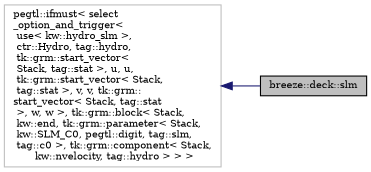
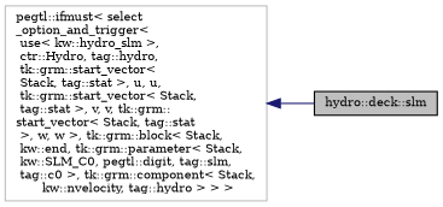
  digraph {
    rankdir=LR
    fontname="DejaVu Serif"
    node [fontname="DejaVu Serif" fontsize=9 shape=record]
-   n1 [color=black fillcolor=grey75 fontcolor=black height=0.2 label="breeze::deck::slm" style=filled width=0.4]
+   n1 [color=black fillcolor=grey75 fontcolor=black height=0.2 label="hydro::deck::slm" style=filled width=0.4]
    n2 [color=grey75 height=0.2 label="pegtl::ifmust\< select\l_option_and_trigger\<\l use\< kw::hydro_slm \>,\l ctr::Hydro, tag::hydro,\l tk::grm::start_vector\<\l Stack, tag::stat \>, u, u,\l tk::grm::start_vector\< Stack,\l tag::stat \>, v, v, tk::grm::\lstart_vector\< Stack, tag::stat\l \>, w, w \>, tk::grm::block\< Stack,\l kw::end, tk::grm::parameter\< Stack,\l kw::SLM_C0, pegtl::digit, tag::slm,\l tag::c0 \>, tk::grm::component\< Stack,\l kw::nvelocity, tag::hydro \> \> \>" width=0.4]
    n2 -> n1 [color=midnightblue dir=back fontname="DejaVu Serif" fontsize=9 labelfontname="sans-serif" labelfontsize=9 style=solid]
  }
